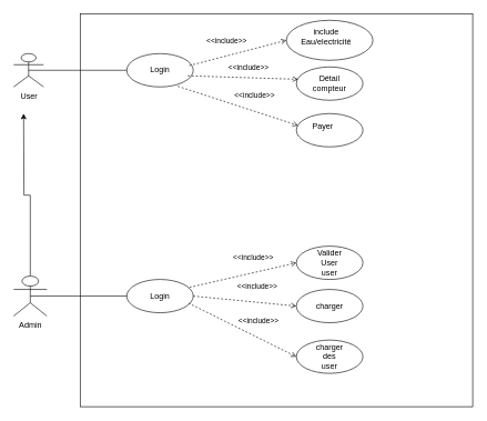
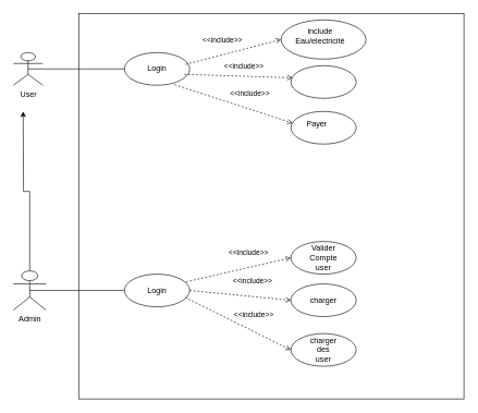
  <mxCell id="0" />
  <mxCell id="1" parent="0" />
  <mxCell id="2" value="" style="whiteSpace=wrap;html=1;aspect=fixed;fillColor=#FFFFFF;strokeColor=#000000;" parent="1" vertex="1"><mxGeometry x="120" y="20" width="590" height="590" as="geometry" /></mxCell>
  <mxCell id="3" value="&lt;font color=&quot;#000000&quot;&gt;User&lt;/font&gt;" style="shape=umlActor;verticalLabelPosition=bottom;verticalAlign=top;html=1;outlineConnect=0;strokeColor=#000000;fillColor=#FFFFFF;" parent="1" vertex="1"><mxGeometry x="20" y="80" width="45" height="50" as="geometry" /></mxCell>
  <mxCell id="4" value="" style="ellipse;whiteSpace=wrap;html=1;strokeColor=#000000;fillColor=#FFFFFF;" parent="1" vertex="1"><mxGeometry x="190" y="80" width="100" height="50" as="geometry" /></mxCell>
  <mxCell id="5" value="&lt;font color=&quot;#000000&quot;&gt;Login&lt;/font&gt;" style="text;html=1;strokeColor=none;fillColor=none;align=center;verticalAlign=middle;whiteSpace=wrap;rounded=0;" parent="1" vertex="1"><mxGeometry x="220" y="95" width="40" height="20" as="geometry" /></mxCell>
  <mxCell id="6" value="" style="ellipse;whiteSpace=wrap;html=1;strokeColor=#000000;fillColor=#FFFFFF;" parent="1" vertex="1"><mxGeometry x="430" y="30" width="130" height="60" as="geometry" /></mxCell>
  <mxCell id="7" value="&lt;font color=&quot;#000000&quot;&gt;include&lt;br&gt;Eau/electricité&lt;br&gt;&lt;/font&gt;" style="text;html=1;strokeColor=none;fillColor=none;align=center;verticalAlign=middle;whiteSpace=wrap;rounded=0;" parent="1" vertex="1"><mxGeometry x="470" y="45" width="40" height="20" as="geometry" /></mxCell>
  <mxCell id="8" value="" style="ellipse;whiteSpace=wrap;html=1;strokeColor=#000000;fillColor=#FFFFFF;" parent="1" vertex="1"><mxGeometry x="445" y="100" width="100" height="50" as="geometry" /></mxCell>
- <mxCell id="9" value="&lt;font color=&quot;#000000&quot;&gt;Détail compteur&lt;/font&gt;" style="text;html=1;strokeColor=none;fillColor=none;align=center;verticalAlign=middle;whiteSpace=wrap;rounded=0;" parent="1" vertex="1"><mxGeometry x="475" y="115" width="40" height="20" as="geometry" /></mxCell>
  <mxCell id="10" value="" style="ellipse;whiteSpace=wrap;html=1;strokeColor=#000000;fillColor=#FFFFFF;" parent="1" vertex="1"><mxGeometry x="445" y="170" width="100" height="50" as="geometry" /></mxCell>
  <mxCell id="11" value="&lt;font color=&quot;#000000&quot;&gt;Payer&lt;/font&gt;" style="text;html=1;strokeColor=none;fillColor=none;align=center;verticalAlign=middle;whiteSpace=wrap;rounded=0;" parent="1" vertex="1"><mxGeometry x="465" y="180" width="40" height="20" as="geometry" /></mxCell>
  <mxCell id="12" value="" style="endArrow=none;html=1;entryX=0;entryY=0.5;entryDx=0;entryDy=0;exitX=0.5;exitY=0.5;exitDx=0;exitDy=0;exitPerimeter=0;strokeColor=#000000;" parent="1" source="3" target="4" edge="1"><mxGeometry width="50" height="50" relative="1" as="geometry"><mxPoint x="60" y="150" as="sourcePoint" /><mxPoint x="110" y="100" as="targetPoint" /></mxGeometry></mxCell>
  <mxCell id="13" value="&lt;font color=&quot;#000000&quot;&gt;&amp;lt;&amp;lt;include&amp;gt;&amp;gt;&lt;/font&gt;" style="html=1;verticalAlign=bottom;labelBackgroundColor=none;endArrow=open;endFill=0;dashed=1;strokeColor=#000000;entryX=0;entryY=0.5;entryDx=0;entryDy=0;" parent="1" target="6" edge="1"><mxGeometry x="-0.19" y="13" width="160" relative="1" as="geometry"><mxPoint x="284" y="98" as="sourcePoint" /><mxPoint x="460" y="90" as="targetPoint" /><mxPoint as="offset" /></mxGeometry></mxCell>
  <mxCell id="14" value="&lt;font color=&quot;#000000&quot;&gt;&amp;lt;&amp;lt;include&amp;gt;&amp;gt;&lt;/font&gt;" style="html=1;verticalAlign=bottom;labelBackgroundColor=none;endArrow=open;endFill=0;dashed=1;strokeColor=#000000;entryX=0.026;entryY=0.371;entryDx=0;entryDy=0;entryPerimeter=0;exitX=0.918;exitY=0.666;exitDx=0;exitDy=0;exitPerimeter=0;" parent="1" source="4" target="8" edge="1"><mxGeometry x="0.115" y="6" width="160" relative="1" as="geometry"><mxPoint x="294" y="108" as="sourcePoint" /><mxPoint x="440" y="70" as="targetPoint" /><mxPoint x="-1" as="offset" /></mxGeometry></mxCell>
  <mxCell id="15" value="&lt;font color=&quot;#000000&quot;&gt;&amp;lt;&amp;lt;include&amp;gt;&amp;gt;&lt;/font&gt;" style="html=1;verticalAlign=bottom;labelBackgroundColor=none;endArrow=open;endFill=0;dashed=1;strokeColor=#000000;entryX=0.026;entryY=0.357;entryDx=0;entryDy=0;entryPerimeter=0;exitX=0.769;exitY=0.982;exitDx=0;exitDy=0;exitPerimeter=0;" parent="1" source="4" target="10" edge="1"><mxGeometry x="0.222" y="14" width="160" relative="1" as="geometry"><mxPoint x="304" y="118" as="sourcePoint" /><mxPoint x="450" y="80" as="targetPoint" /><mxPoint as="offset" /></mxGeometry></mxCell>
  <mxCell id="16" style="edgeStyle=orthogonalEdgeStyle;rounded=0;orthogonalLoop=1;jettySize=auto;html=1;strokeColor=#000000;" parent="1" source="17" edge="1"><mxGeometry relative="1" as="geometry"><mxPoint x="35" y="170" as="targetPoint" /></mxGeometry></mxCell>
  <mxCell id="17" value="&lt;font color=&quot;#000000&quot;&gt;Admin&lt;/font&gt;" style="shape=umlActor;verticalLabelPosition=bottom;verticalAlign=top;html=1;outlineConnect=0;strokeColor=#000000;fillColor=#FFFFFF;" parent="1" vertex="1"><mxGeometry x="20" y="414" width="50" height="60" as="geometry" /></mxCell>
  <mxCell id="18" value="" style="ellipse;whiteSpace=wrap;html=1;strokeColor=#000000;fillColor=#FFFFFF;" parent="1" vertex="1"><mxGeometry x="190" y="419" width="100" height="50" as="geometry" /></mxCell>
  <mxCell id="19" value="&lt;font color=&quot;#000000&quot;&gt;Login&lt;/font&gt;" style="text;html=1;strokeColor=none;fillColor=none;align=center;verticalAlign=middle;whiteSpace=wrap;rounded=0;" parent="1" vertex="1"><mxGeometry x="220" y="434" width="40" height="20" as="geometry" /></mxCell>
  <mxCell id="20" value="" style="ellipse;whiteSpace=wrap;html=1;strokeColor=#000000;fillColor=#FFFFFF;" parent="1" vertex="1"><mxGeometry x="445" y="434" width="100" height="50" as="geometry" /></mxCell>
  <mxCell id="21" value="&lt;font color=&quot;#000000&quot;&gt;charger&lt;br&gt;&lt;/font&gt;" style="text;html=1;strokeColor=none;fillColor=none;align=center;verticalAlign=middle;whiteSpace=wrap;rounded=0;" parent="1" vertex="1"><mxGeometry x="475" y="449" width="40" height="20" as="geometry" /></mxCell>
  <mxCell id="22" value="" style="ellipse;whiteSpace=wrap;html=1;strokeColor=#000000;fillColor=#FFFFFF;" parent="1" vertex="1"><mxGeometry x="445" y="369" width="100" height="50" as="geometry" /></mxCell>
- <mxCell id="23" value="&lt;font color=&quot;#000000&quot;&gt;Valider&lt;br&gt;User user&lt;br&gt;&lt;/font&gt;" style="text;html=1;strokeColor=none;fillColor=none;align=center;verticalAlign=middle;whiteSpace=wrap;rounded=0;" parent="1" vertex="1"><mxGeometry x="475" y="384" width="40" height="20" as="geometry" /></mxCell>
+ <mxCell id="23" value="&lt;font color=&quot;#000000&quot;&gt;Valider&lt;br&gt;Compte user&lt;br&gt;&lt;/font&gt;" style="text;html=1;strokeColor=none;fillColor=none;align=center;verticalAlign=middle;whiteSpace=wrap;rounded=0;" parent="1" vertex="1"><mxGeometry x="475" y="384" width="40" height="20" as="geometry" /></mxCell>
  <mxCell id="24" value="" style="endArrow=none;html=1;entryX=0;entryY=0.5;entryDx=0;entryDy=0;exitX=0.5;exitY=0.5;exitDx=0;exitDy=0;exitPerimeter=0;strokeColor=#000000;" parent="1" source="17" target="18" edge="1"><mxGeometry width="50" height="50" relative="1" as="geometry"><mxPoint x="45" y="120" as="sourcePoint" /><mxPoint x="200" y="115" as="targetPoint" /></mxGeometry></mxCell>
  <mxCell id="25" value="" style="ellipse;whiteSpace=wrap;html=1;strokeColor=#000000;fillColor=#FFFFFF;" parent="1" vertex="1"><mxGeometry x="445" y="510" width="100" height="50" as="geometry" /></mxCell>
  <mxCell id="26" value="&lt;font color=&quot;#000000&quot;&gt;charger&lt;br&gt;des user&lt;br&gt;&lt;/font&gt;" style="text;html=1;strokeColor=none;fillColor=none;align=center;verticalAlign=middle;whiteSpace=wrap;rounded=0;" parent="1" vertex="1"><mxGeometry x="475" y="525" width="40" height="20" as="geometry" /></mxCell>
  <mxCell id="27" value="&lt;font color=&quot;#000000&quot;&gt;&amp;lt;&amp;lt;include&amp;gt;&amp;gt;&lt;/font&gt;" style="html=1;verticalAlign=bottom;labelBackgroundColor=none;endArrow=open;endFill=0;dashed=1;strokeColor=#000000;entryX=0;entryY=0.5;entryDx=0;entryDy=0;exitX=0.944;exitY=0.237;exitDx=0;exitDy=0;exitPerimeter=0;" parent="1" source="18" target="22" edge="1"><mxGeometry x="0.222" y="14" width="160" relative="1" as="geometry"><mxPoint x="276.9" y="139.1" as="sourcePoint" /><mxPoint x="457.6" y="197.85" as="targetPoint" /><mxPoint as="offset" /></mxGeometry></mxCell>
  <mxCell id="28" value="&lt;font color=&quot;#000000&quot;&gt;&amp;lt;&amp;lt;include&amp;gt;&amp;gt;&lt;/font&gt;" style="html=1;verticalAlign=bottom;labelBackgroundColor=none;endArrow=open;endFill=0;dashed=1;strokeColor=#000000;entryX=0;entryY=0.5;entryDx=0;entryDy=0;exitX=1;exitY=0.5;exitDx=0;exitDy=0;" parent="1" source="18" target="20" edge="1"><mxGeometry x="0.222" y="14" width="160" relative="1" as="geometry"><mxPoint x="286.9" y="149.1" as="sourcePoint" /><mxPoint x="467.6" y="207.85" as="targetPoint" /><mxPoint as="offset" /></mxGeometry></mxCell>
  <mxCell id="29" value="&lt;font color=&quot;#000000&quot;&gt;&amp;lt;&amp;lt;include&amp;gt;&amp;gt;&lt;/font&gt;" style="html=1;verticalAlign=bottom;labelBackgroundColor=none;endArrow=open;endFill=0;dashed=1;strokeColor=#000000;entryX=0;entryY=0.5;entryDx=0;entryDy=0;exitX=0.927;exitY=0.71;exitDx=0;exitDy=0;exitPerimeter=0;" parent="1" source="18" target="25" edge="1"><mxGeometry x="0.222" y="14" width="160" relative="1" as="geometry"><mxPoint x="296.9" y="159.1" as="sourcePoint" /><mxPoint x="477.6" y="217.85" as="targetPoint" /><mxPoint as="offset" /></mxGeometry></mxCell>
